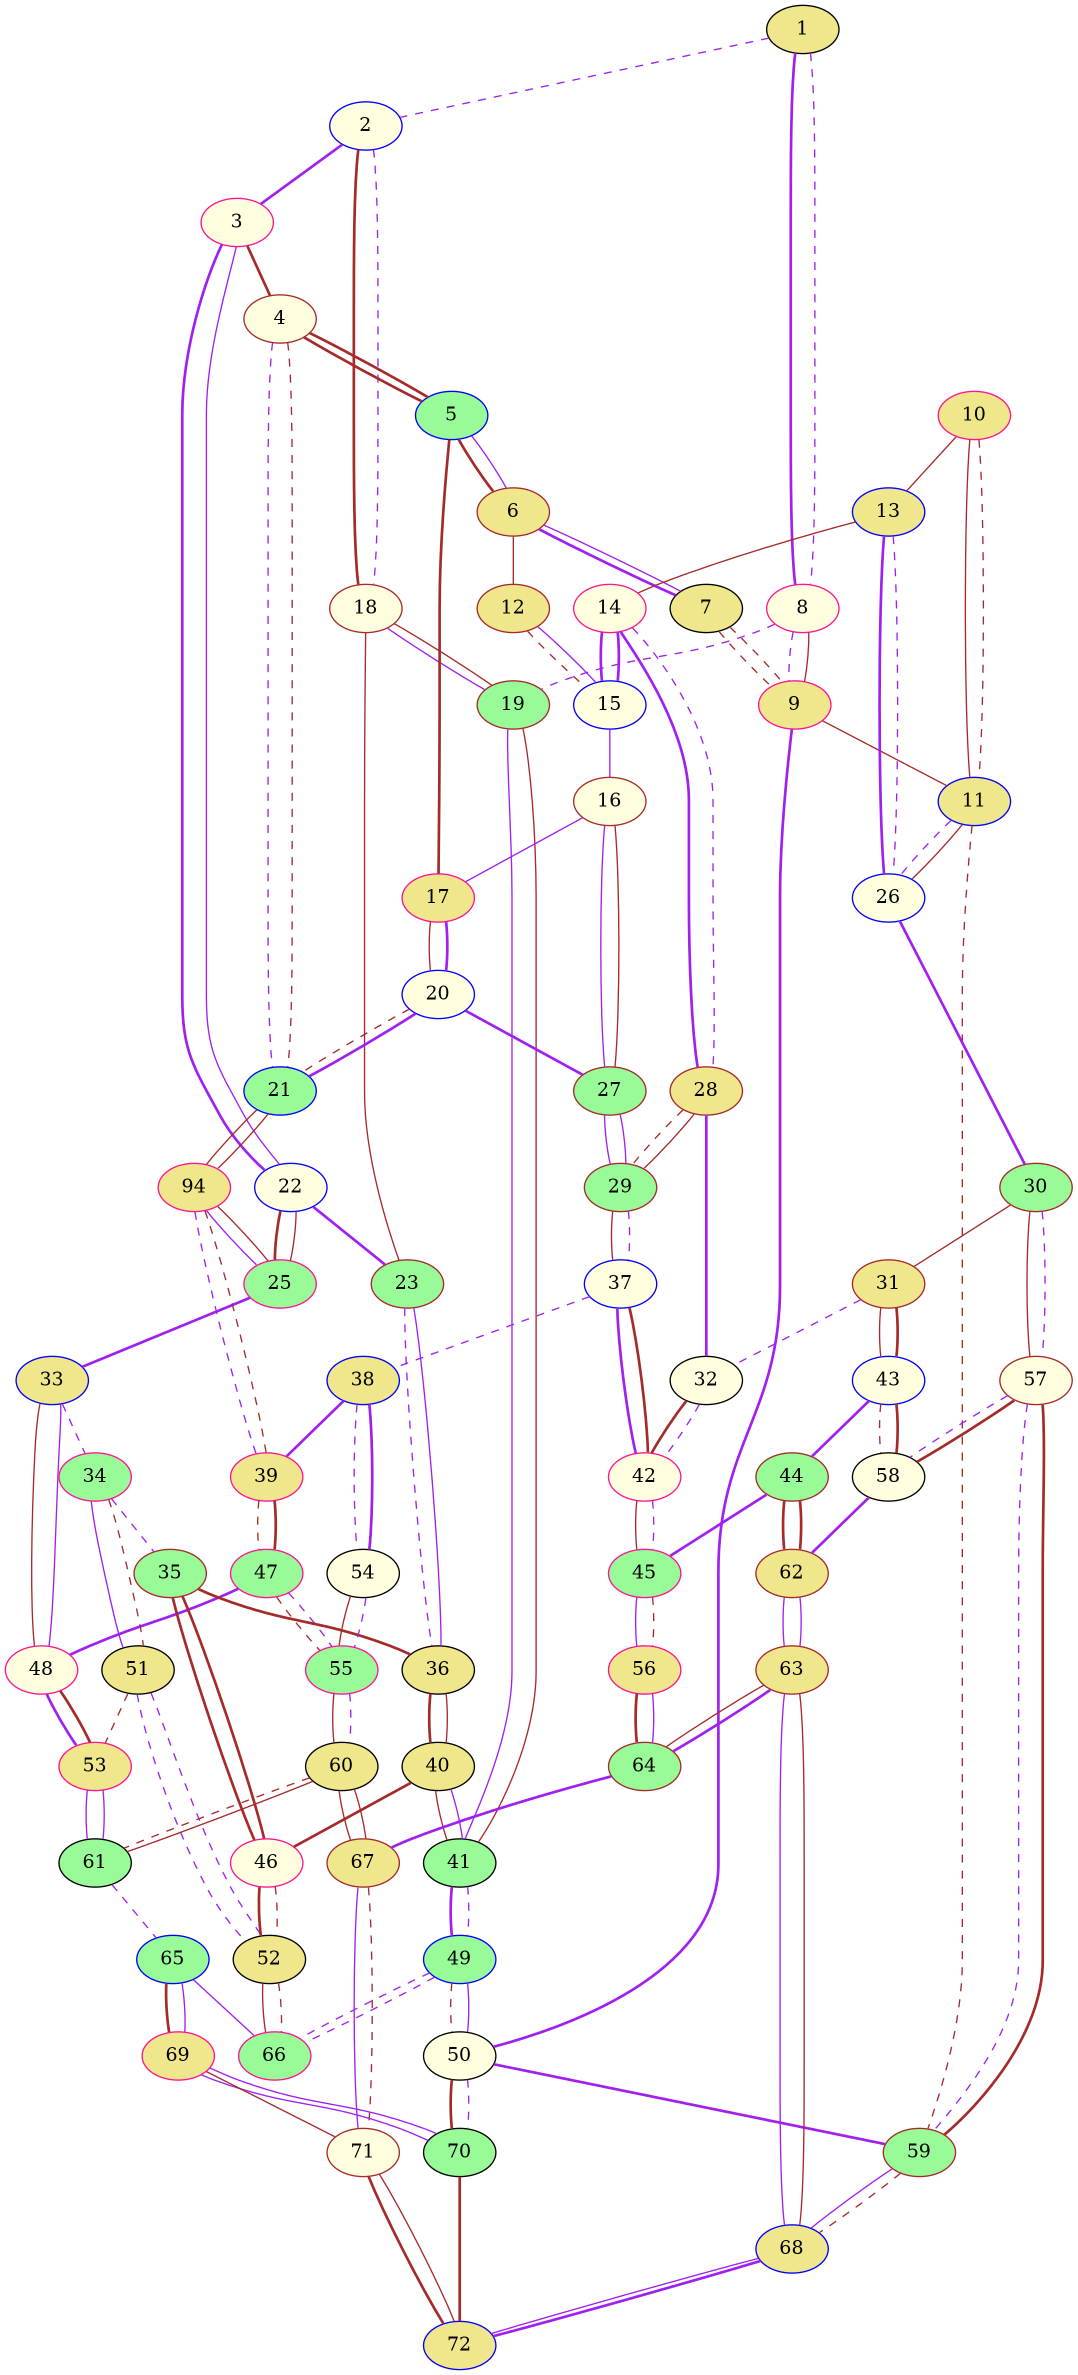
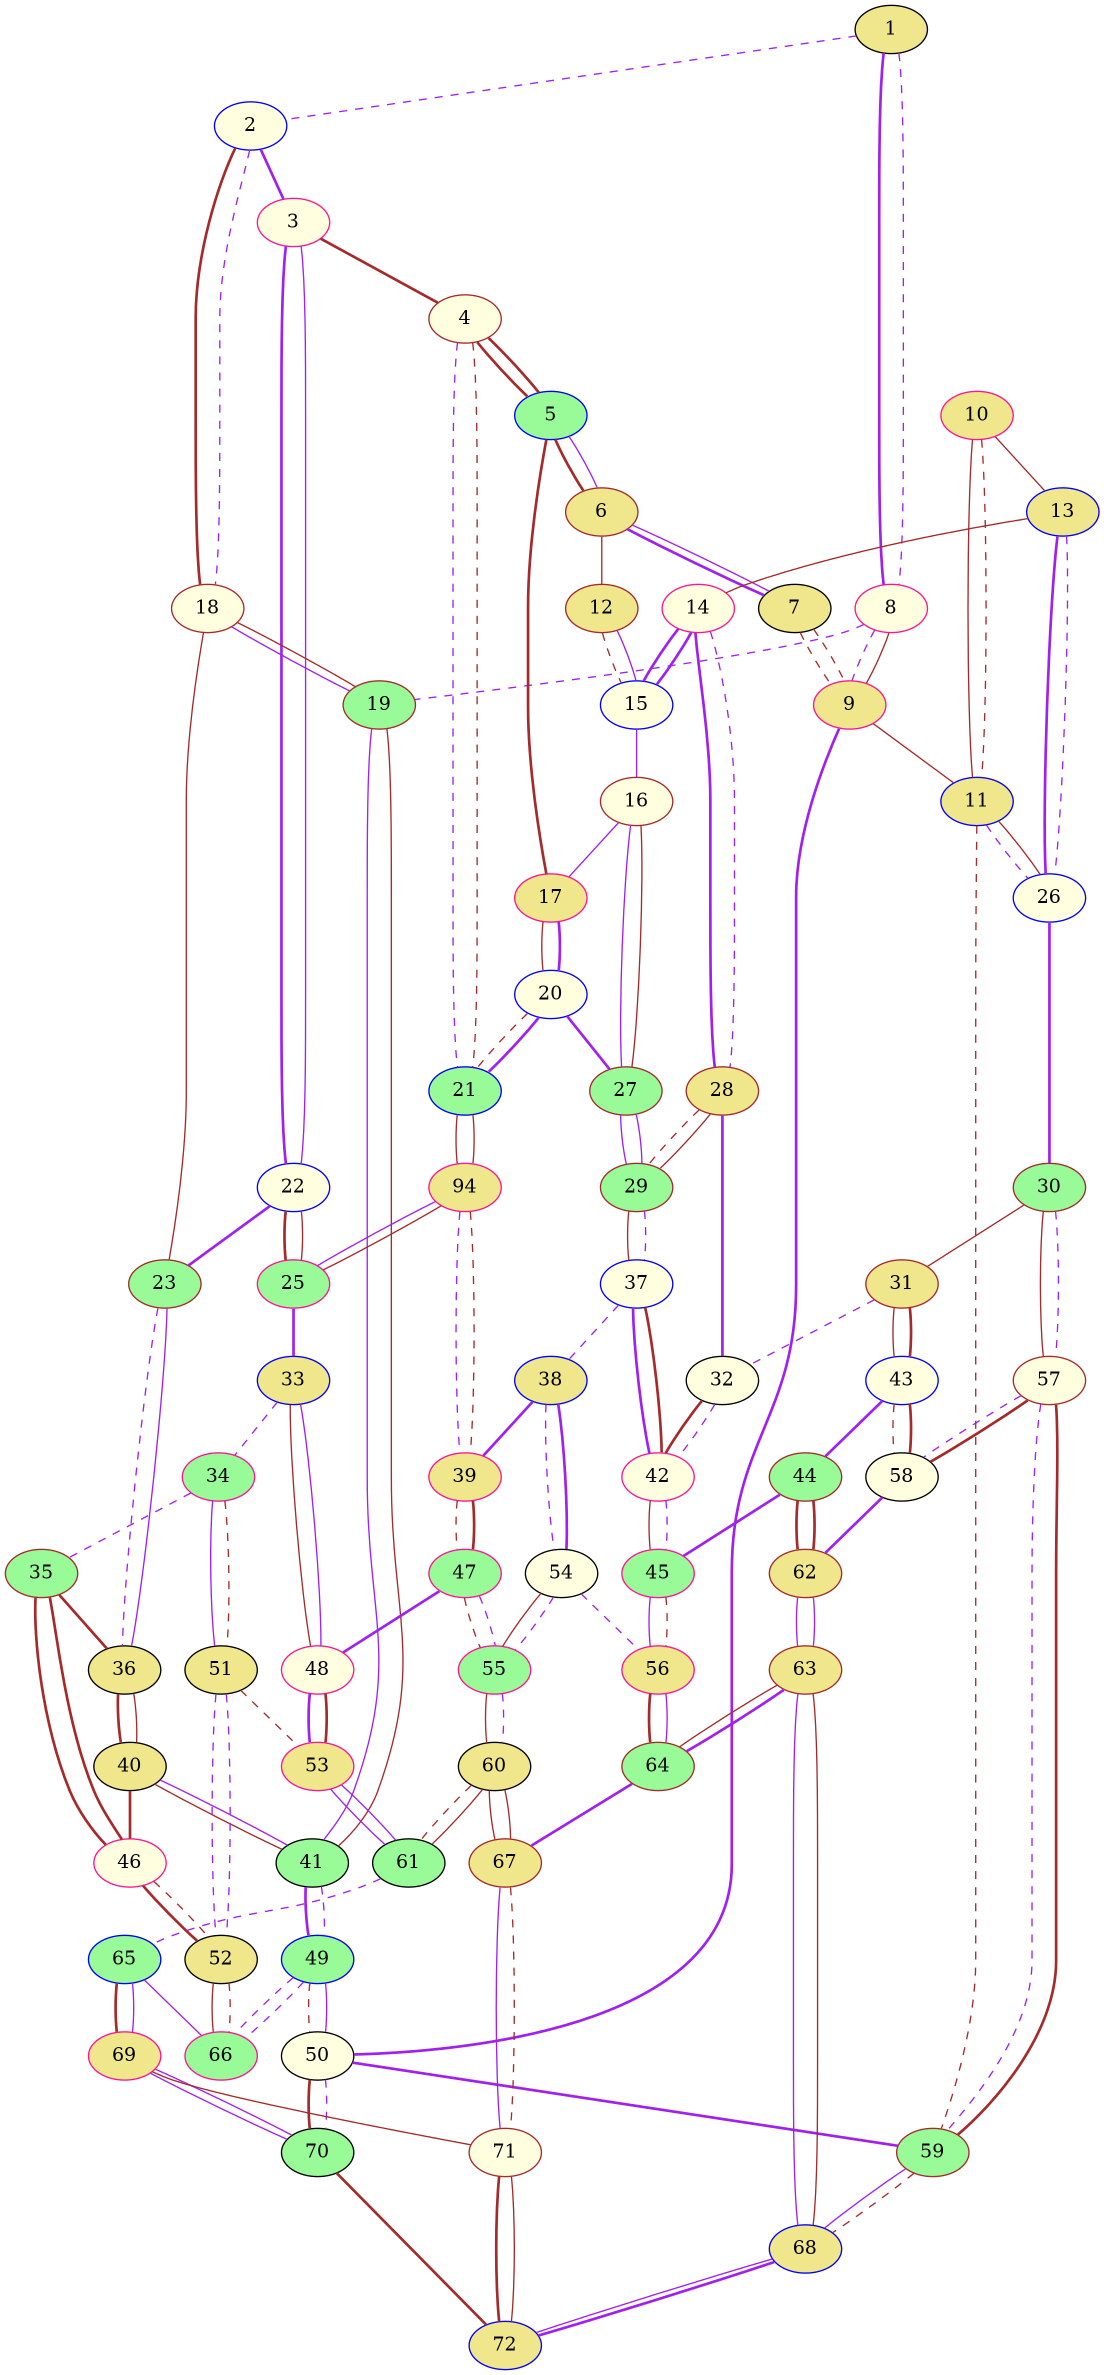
  graph {
    node [color=brown fillcolor=khaki style=filled]
    edge [color=purple style=solid]
    1 [color=black]
    2 [color=blue fillcolor=lightyellow]
    8 [color=deeppink fillcolor=lightyellow]
    3 [color=deeppink fillcolor=lightyellow]
    18 [fillcolor=lightyellow]
    9 [color=deeppink]
    19 [fillcolor=palegreen]
    4 [fillcolor=lightyellow]
    22 [color=blue fillcolor=lightyellow]
    23 [fillcolor=palegreen]
    5 [color=blue fillcolor=palegreen]
    21 [color=blue fillcolor=palegreen]
    25 [color=deeppink fillcolor=palegreen]
    6
    17 [color=deeppink]
    n16 [color=deeppink label=94]
    7 [color=black]
    12
    20 [color=blue fillcolor=lightyellow]
    15 [color=blue fillcolor=lightyellow]
    11 [color=blue]
    50 [color=black fillcolor=lightyellow]
    41 [color=black fillcolor=palegreen]
    26 [color=blue fillcolor=lightyellow]
    59 [fillcolor=palegreen]
    70 [color=black fillcolor=palegreen]
    10 [color=deeppink]
    13 [color=blue]
    14 [color=deeppink fillcolor=lightyellow]
    30 [fillcolor=palegreen]
    68 [color=blue]
    16 [fillcolor=lightyellow]
    28
    29 [fillcolor=palegreen]
    32 [color=black fillcolor=lightyellow]
    27 [fillcolor=palegreen]
    36 [color=black]
    49 [color=blue fillcolor=palegreen]
    39 [color=deeppink]
    33 [color=blue]
    40 [color=black]
    47 [color=deeppink fillcolor=palegreen]
    34 [color=deeppink fillcolor=palegreen]
    48 [color=deeppink fillcolor=lightyellow]
    31
    57 [fillcolor=lightyellow]
    37 [color=blue fillcolor=lightyellow]
    42 [color=deeppink fillcolor=lightyellow]
    38 [color=blue]
    43 [color=blue fillcolor=lightyellow]
    58 [color=black fillcolor=lightyellow]
    44 [fillcolor=palegreen]
    45 [color=deeppink fillcolor=palegreen]
    35 [fillcolor=palegreen]
    51 [color=black]
    53 [color=deeppink]
    46 [color=deeppink fillcolor=lightyellow]
    52 [color=black]
    54 [color=black fillcolor=lightyellow]
    56 [color=deeppink]
    55 [color=deeppink fillcolor=palegreen]
    66 [color=deeppink fillcolor=palegreen]
    62
    63
    64 [fillcolor=palegreen]
    60 [color=black]
    61 [color=black fillcolor=palegreen]
    72 [color=blue]
    65 [color=blue fillcolor=palegreen]
    67
    71 [fillcolor=lightyellow]
    69 [color=deeppink]
    1 -- 2 [style=dashed]
    1 -- 8 [style=bold]
    1 -- 8 [style=dashed]
    2 -- 3 [style=bold]
    2 -- 18 [color=brown style=bold]
    2 -- 18 [style=dashed]
    8 -- 9 [style=dashed]
    8 -- 9 [color=brown]
    8 -- 19 [style=dashed]
    3 -- 4 [color=brown style=bold]
    3 -- 22 [style=bold]
    3 -- 22
    18 -- 19
    18 -- 19 [color=brown]
    18 -- 23 [color=brown]
    9 -- 11 [color=brown]
    9 -- 50 [style=bold]
    19 -- 41
    19 -- 41 [color=brown]
    4 -- 5 [color=brown style=bold]
    4 -- 5 [color=brown style=bold]
    4 -- 21 [style=dashed]
    4 -- 21 [color=brown style=dashed]
    22 -- 23 [style=bold]
    22 -- 25 [color=brown style=bold]
    22 -- 25 [color=brown]
    23 -- 36 [style=dashed]
    23 -- 36
    5 -- 6 [color=brown style=bold]
    5 -- 6
    5 -- 17 [color=brown style=bold]
    21 -- n16 [color=brown]
    21 -- n16 [color=brown]
    25 -- 33 [style=bold]
    6 -- 7 [style=bold]
    6 -- 7
    6 -- 12 [color=brown]
    17 -- 20 [color=brown]
    17 -- 20 [style=bold]
    n16 -- 25
    n16 -- 25 [color=brown]
    n16 -- 39 [style=dashed]
    n16 -- 39 [color=brown style=dashed]
    7 -- 9 [color=brown style=dashed]
    7 -- 9 [color=brown style=dashed]
    12 -- 15 [color=brown style=dashed]
    12 -- 15
    20 -- 21 [color=brown style=dashed]
    20 -- 21 [style=bold]
    20 -- 27 [style=bold]
    15 -- 16
    11 -- 26 [style=dashed]
    11 -- 26 [color=brown]
    11 -- 59 [color=brown style=dashed]
    50 -- 59 [style=bold]
    50 -- 70 [color=brown style=bold]
    50 -- 70 [style=dashed]
    41 -- 49 [style=bold]
    41 -- 49 [style=dashed]
    26 -- 30 [style=bold]
    59 -- 68
    59 -- 68 [color=brown style=dashed]
    70 -- 72 [color=brown style=bold]
    10 -- 11 [color=brown]
    10 -- 11 [color=brown style=dashed]
    10 -- 13 [color=brown]
    13 -- 26 [style=bold]
    13 -- 26 [style=dashed]
    13 -- 14 [color=brown]
    14 -- 15 [style=bold]
    14 -- 15 [style=bold]
    14 -- 28 [style=bold]
    14 -- 28 [style=dashed]
    30 -- 31 [color=brown]
    30 -- 57 [color=brown]
    30 -- 57 [style=dashed]
    68 -- 72
    68 -- 72 [style=bold]
    16 -- 17
    16 -- 27
    16 -- 27 [color=brown]
    28 -- 29 [color=brown style=dashed]
    28 -- 29 [color=brown]
    28 -- 32 [style=bold]
    29 -- 37 [color=brown]
    29 -- 37 [style=dashed]
    32 -- 42 [color=brown style=bold]
    32 -- 42 [style=dashed]
    27 -- 29
    27 -- 29
    36 -- 40 [color=brown style=bold]
    36 -- 40 [color=brown]
    49 -- 50 [color=brown style=dashed]
    49 -- 50
    49 -- 66 [style=dashed]
    49 -- 66 [style=dashed]
    39 -- 47 [color=brown style=dashed]
    39 -- 47 [color=brown style=bold]
    33 -- 34 [style=dashed]
    33 -- 48 [color=brown]
    33 -- 48
    40 -- 41 [color=brown]
    40 -- 41
    40 -- 46 [color=brown style=bold]
    47 -- 48 [style=bold]
    47 -- 55 [color=brown style=dashed]
    47 -- 55 [style=dashed]
    34 -- 35 [style=dashed]
    34 -- 51
    34 -- 51 [color=brown style=dashed]
    48 -- 53 [style=bold]
    48 -- 53 [color=brown style=bold]
    31 -- 32 [style=dashed]
    31 -- 43 [color=brown]
    31 -- 43 [color=brown style=bold]
    57 -- 59 [style=dashed]
    57 -- 59 [color=brown style=bold]
    57 -- 58 [style=dashed]
    57 -- 58 [color=brown style=bold]
    37 -- 42 [style=bold]
    37 -- 42 [color=brown style=bold]
    37 -- 38 [style=dashed]
    42 -- 45 [color=brown]
    42 -- 45 [style=dashed]
    38 -- 39 [style=bold]
    38 -- 54 [style=dashed]
    38 -- 54 [style=bold]
    43 -- 58 [color=brown style=dashed]
    43 -- 58 [color=brown style=bold]
    43 -- 44 [style=bold]
    58 -- 62 [style=bold]
    44 -- 45 [style=bold]
    44 -- 62 [color=brown style=bold]
    44 -- 62 [color=brown style=bold]
    45 -- 56
    45 -- 56 [color=brown style=dashed]
    35 -- 36 [color=brown style=bold]
    35 -- 46 [color=brown style=bold]
    35 -- 46 [color=brown style=bold]
    51 -- 53 [color=brown style=dashed]
    51 -- 52 [style=dashed]
    51 -- 52 [style=dashed]
    53 -- 61
    53 -- 61
    46 -- 52 [color=brown style=bold]
    46 -- 52 [color=brown style=dashed]
    52 -- 66 [color=brown]
    52 -- 66 [color=brown style=dashed]
+   54 -- 56 [style=dashed]
    54 -- 55 [color=brown]
    54 -- 55 [style=dashed]
    56 -- 64 [color=brown style=bold]
    56 -- 64
    55 -- 60 [color=brown]
    55 -- 60 [style=dashed]
    62 -- 63
    62 -- 63
    63 -- 68
    63 -- 68 [color=brown]
    63 -- 64 [color=brown]
    63 -- 64 [style=bold]
    64 -- 67 [style=bold]
    60 -- 61 [color=brown style=dashed]
    60 -- 61 [color=brown]
    60 -- 67 [color=brown]
    60 -- 67 [color=brown]
    61 -- 65 [style=dashed]
    65 -- 66
    65 -- 69 [color=brown style=bold]
    65 -- 69
    67 -- 71
    67 -- 71 [color=brown style=dashed]
    71 -- 72 [color=brown style=bold]
    71 -- 72 [color=brown]
    69 -- 70
    69 -- 70
    69 -- 71 [color=brown]
  }
